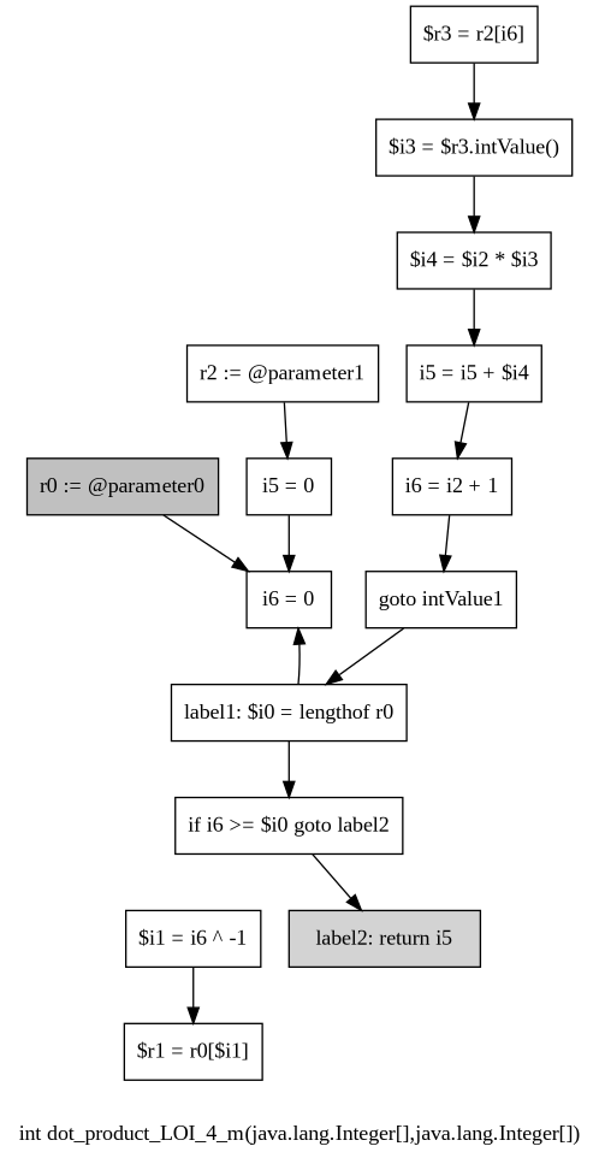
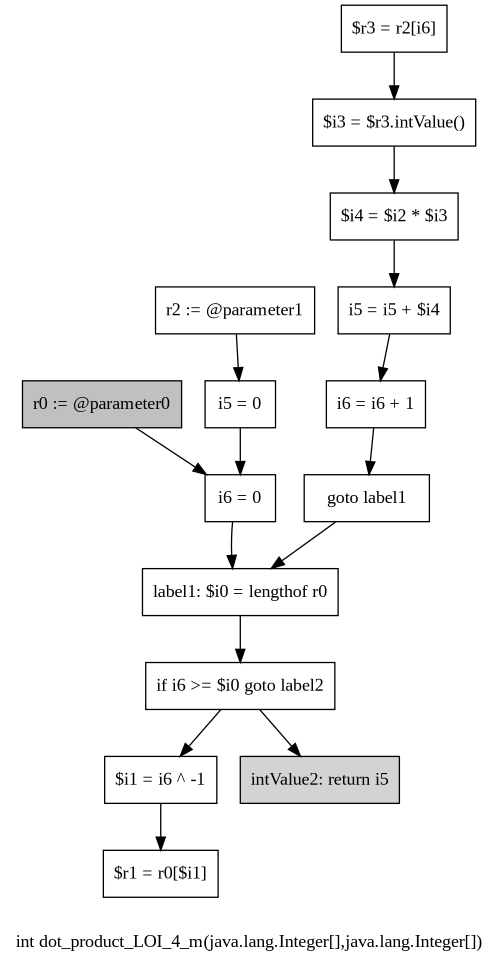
  digraph {
    fontname="Liberation Serif"
    label="int dot_product_LOI_4_m(java.lang.Integer[],java.lang.Integer[])"
    node [fontname="Liberation Serif" shape=box]
    edge [fontname="Liberation Serif"]
    n1 [fillcolor=gray label="r0 := @parameter0" style=filled]
    n2 [label="i6 = 0"]
    n3 [label="r2 := @parameter1"]
    n4 [label="i5 = 0"]
    n5 [label="label1: $i0 = lengthof r0"]
    n6 [label="if i6 >= $i0 goto label2"]
    n7 [label="$i1 = i6 ^ -1"]
-   n8 [fillcolor=lightgray label="label2: return i5" style=filled]
+   n8 [fillcolor=lightgray label="intValue2: return i5" style=filled]
    n9 [label="$r1 = r0[$i1]"]
    n10 [label="$r3 = r2[i6]"]
    n11 [label="$i3 = $r3.intValue()"]
    n12 [label="$i4 = $i2 * $i3"]
    n13 [label="i5 = i5 + $i4"]
-   n14 [label="i6 = i2 + 1"]
-   n15 [label="goto intValue1"]
+   n14 [label="i6 = i6 + 1"]
+   n15 [label="goto label1"]
    n1 -> n2
-   n5 -> n2
+   n2 -> n5
    n3 -> n4
    n4 -> n2
    n5 -> n6
+   n6 -> n7
    n6 -> n8
    n7 -> n9
    n10 -> n11
    n11 -> n12
    n12 -> n13
    n13 -> n14
    n14 -> n15
    n15 -> n5
  }
